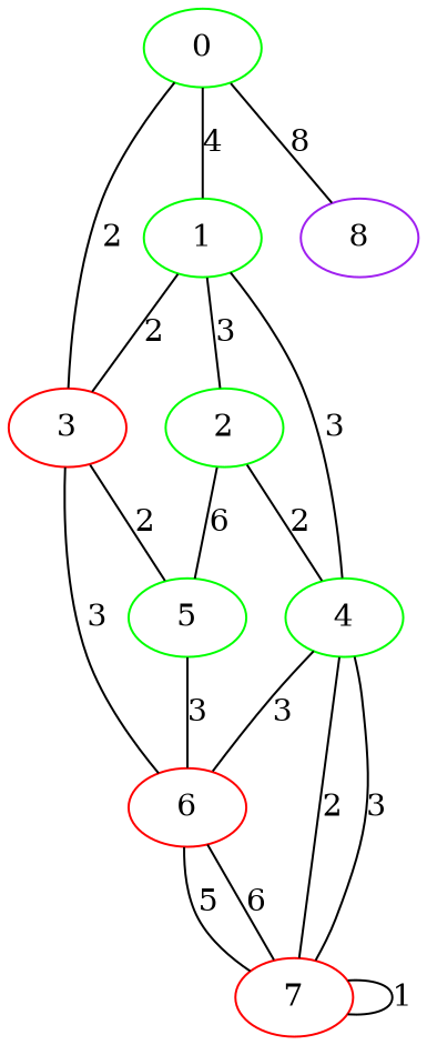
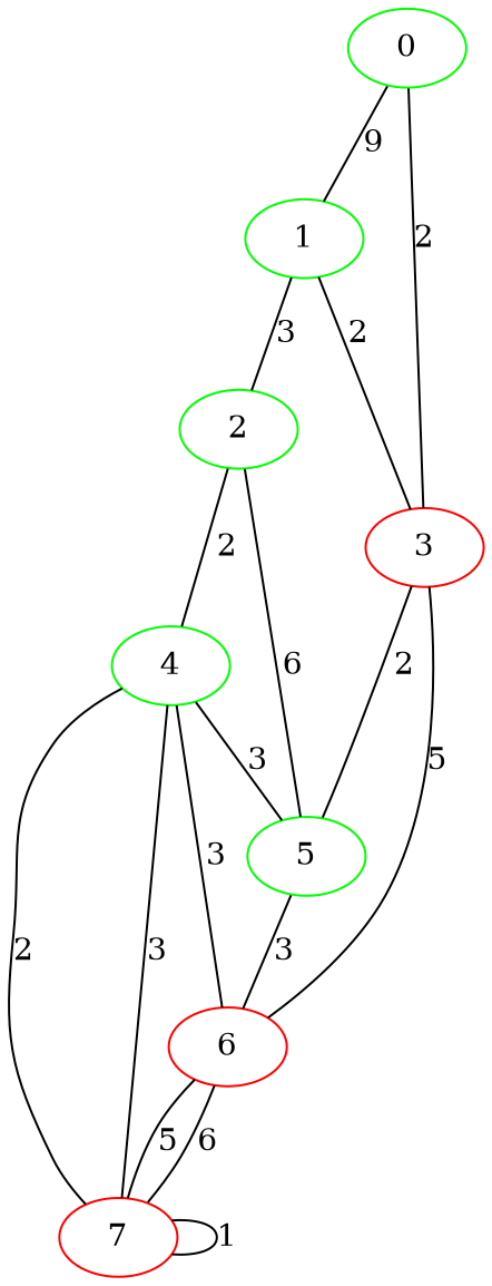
  graph {
    node [color=green weight=1]
    0
    1
    3 [color=red]
-   8 [color=purple weight=4]
    2 [weight=2]
    5
    6 [color=red]
    4 [weight=2]
    7 [color=red weight=2]
-   0 -- 1 [label=4]
+   0 -- 1 [label=9]
    0 -- 3 [label=2]
-   0 -- 8 [label=8]
    1 -- 3 [label=2]
    1 -- 2 [label=3]
    3 -- 5 [label=2]
-   3 -- 6 [label=3]
+   3 -- 6 [label=5]
    2 -- 5 [label=6]
    2 -- 4 [label=2]
    5 -- 6 [label=3]
    6 -- 7 [label=5]
    6 -- 7 [label=6]
-   4 -- 1 [label=3]
+   4 -- 5 [label=3]
    4 -- 6 [label=3]
    4 -- 7 [label=2]
    4 -- 7 [label=3]
    7 -- 7 [label=1]
  }
